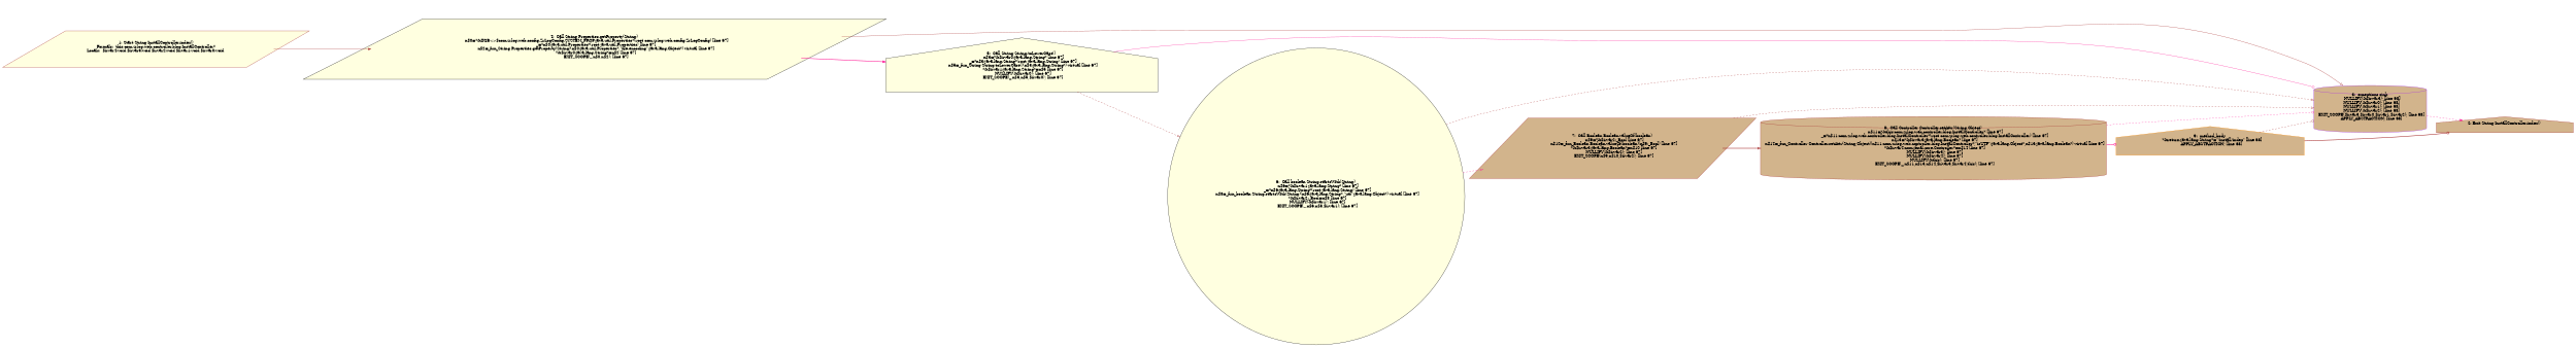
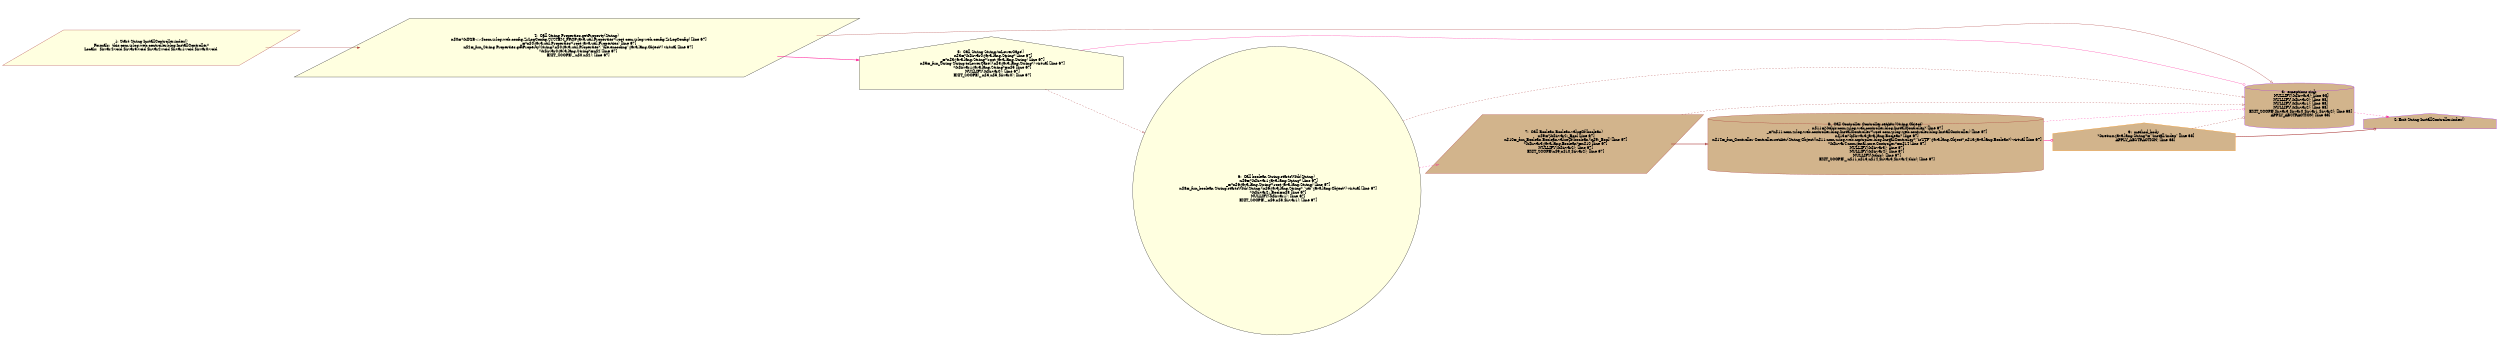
  digraph {
    rankdir=LR
    node [color=brown style=filled fillcolor=tan shape=parallelogram]
    edge [color=brown style=dashed arrowhead=onormal]
    n1 [label="1: Start String InstallController.index()\nFormals:  this:com.zrlog.web.controller.blog.InstallController*\nLocals:  $irvar4:void $irvar3:void $irvar2:void $irvar1:void $irvar0:void \n  " fillcolor=lightyellow]
    n2 [label="4:  Call String Properties.getProperty(String) \n   n$0=*&#GB<>$com.zrlog.web.config.ZrLogConfig.SYSTEM_PROP:java.util.Properties*(root com.zrlog.web.config.ZrLogConfig) [line 67]\n  _=*n$0:java.util.Properties*(root java.util.Properties) [line 67]\n  n$2=_fun_String Properties.getProperty(String)(n$0:java.util.Properties*,\"file.encoding\":java.lang.Object*) virtual [line 67]\n  *&$irvar0:java.lang.String*=n$2 [line 67]\n  EXIT_SCOPE(_,n$0,n$2); [line 67]\n " fillcolor=lightyellow color=black]
    n3 [label="3:  exceptions sink \n   NULLIFY(&$irvar3); [line 68]\n  NULLIFY(&$irvar0); [line 68]\n  NULLIFY(&$irvar1); [line 68]\n  NULLIFY(&$irvar2); [line 68]\n  EXIT_SCOPE($irvar3,$irvar0,$irvar1,$irvar2); [line 68]\n  APPLY_ABSTRACTION; [line 68]\n " shape=cylinder color=purple]
    n4 [label="5:  Call String String.toLowerCase() \n   n$3=*&$irvar0:java.lang.String* [line 67]\n  _=*n$3:java.lang.String*(root java.lang.String) [line 67]\n  n$5=_fun_String String.toLowerCase()(n$3:java.lang.String*) virtual [line 67]\n  *&$irvar1:java.lang.String*=n$5 [line 67]\n  NULLIFY(&$irvar0); [line 67]\n  EXIT_SCOPE(_,n$3,n$5,$irvar0); [line 67]\n " shape=house fillcolor=lightyellow color=black]
-   n5 [label="2: Exit String InstallController.index() \n  " shape=house]
+   n5 [color=purple label="2: Exit String InstallController.index() \n  " shape=house]
    n6 [label="6:  Call boolean String.startsWith(String) \n   n$6=*&$irvar1:java.lang.String* [line 67]\n  _=*n$6:java.lang.String*(root java.lang.String) [line 67]\n  n$8=_fun_boolean String.startsWith(String)(n$6:java.lang.String*,\"utf\":java.lang.Object*) virtual [line 67]\n  *&$irvar2:_Bool=n$8 [line 67]\n  NULLIFY(&$irvar1); [line 67]\n  EXIT_SCOPE(_,n$6,n$8,$irvar1); [line 67]\n " shape=circle fillcolor=lightyellow color=black]
    n7 [label="7:  Call Boolean Boolean.valueOf(boolean) \n   n$9=*&$irvar2:_Bool [line 67]\n  n$10=_fun_Boolean Boolean.valueOf(boolean)(n$9:_Bool) [line 67]\n  *&$irvar3:java.lang.Boolean*=n$10 [line 67]\n  NULLIFY(&$irvar2); [line 67]\n  EXIT_SCOPE(n$9,n$10,$irvar2); [line 67]\n "]
    n8 [label="8:  Call Controller Controller.setAttr(String,Object) \n   n$11=*&this:com.zrlog.web.controller.blog.InstallController* [line 67]\n  _=*n$11:com.zrlog.web.controller.blog.InstallController*(root com.zrlog.web.controller.blog.InstallController) [line 67]\n  n$13=*&$irvar3:java.lang.Boolean* [line 67]\n  n$14=_fun_Controller Controller.setAttr(String,Object)(n$11:com.zrlog.web.controller.blog.InstallController*,\"isUTF\":java.lang.Object*,n$13:java.lang.Boolean*) virtual [line 67]\n  *&$irvar4:com.jfinal.core.Controller*=n$14 [line 67]\n  NULLIFY(&$irvar3); [line 67]\n  NULLIFY(&$irvar4); [line 67]\n  NULLIFY(&this); [line 67]\n  EXIT_SCOPE(_,n$11,n$13,n$14,$irvar3,$irvar4,this); [line 67]\n " shape=cylinder]
    n9 [label="9:  method_body \n   *&return:java.lang.String*=\"/install/index\" [line 68]\n  APPLY_ABSTRACTION; [line 68]\n " shape=house color=darkorange]
    n1 -> n2 [style=solid arrowhead=normal]
    n2 -> n3 [style=solid]
    n2 -> n4 [color=deeppink style=bold arrowhead=normal]
    n3 -> n5 [color=deeppink arrowhead=normal]
    n4 -> n3 [color=deeppink style=solid arrowhead=odot]
    n4 -> n6
    n6 -> n3
    n6 -> n7 [color=deeppink]
    n7 -> n3
    n7 -> n8 [style=bold]
    n8 -> n3 [color=deeppink arrowhead=odot]
    n8 -> n9 [color=deeppink style=bold arrowhead=odot]
    n9 -> n3 [arrowhead=odot]
    n9 -> n5 [style=bold arrowhead=odot]
  }
